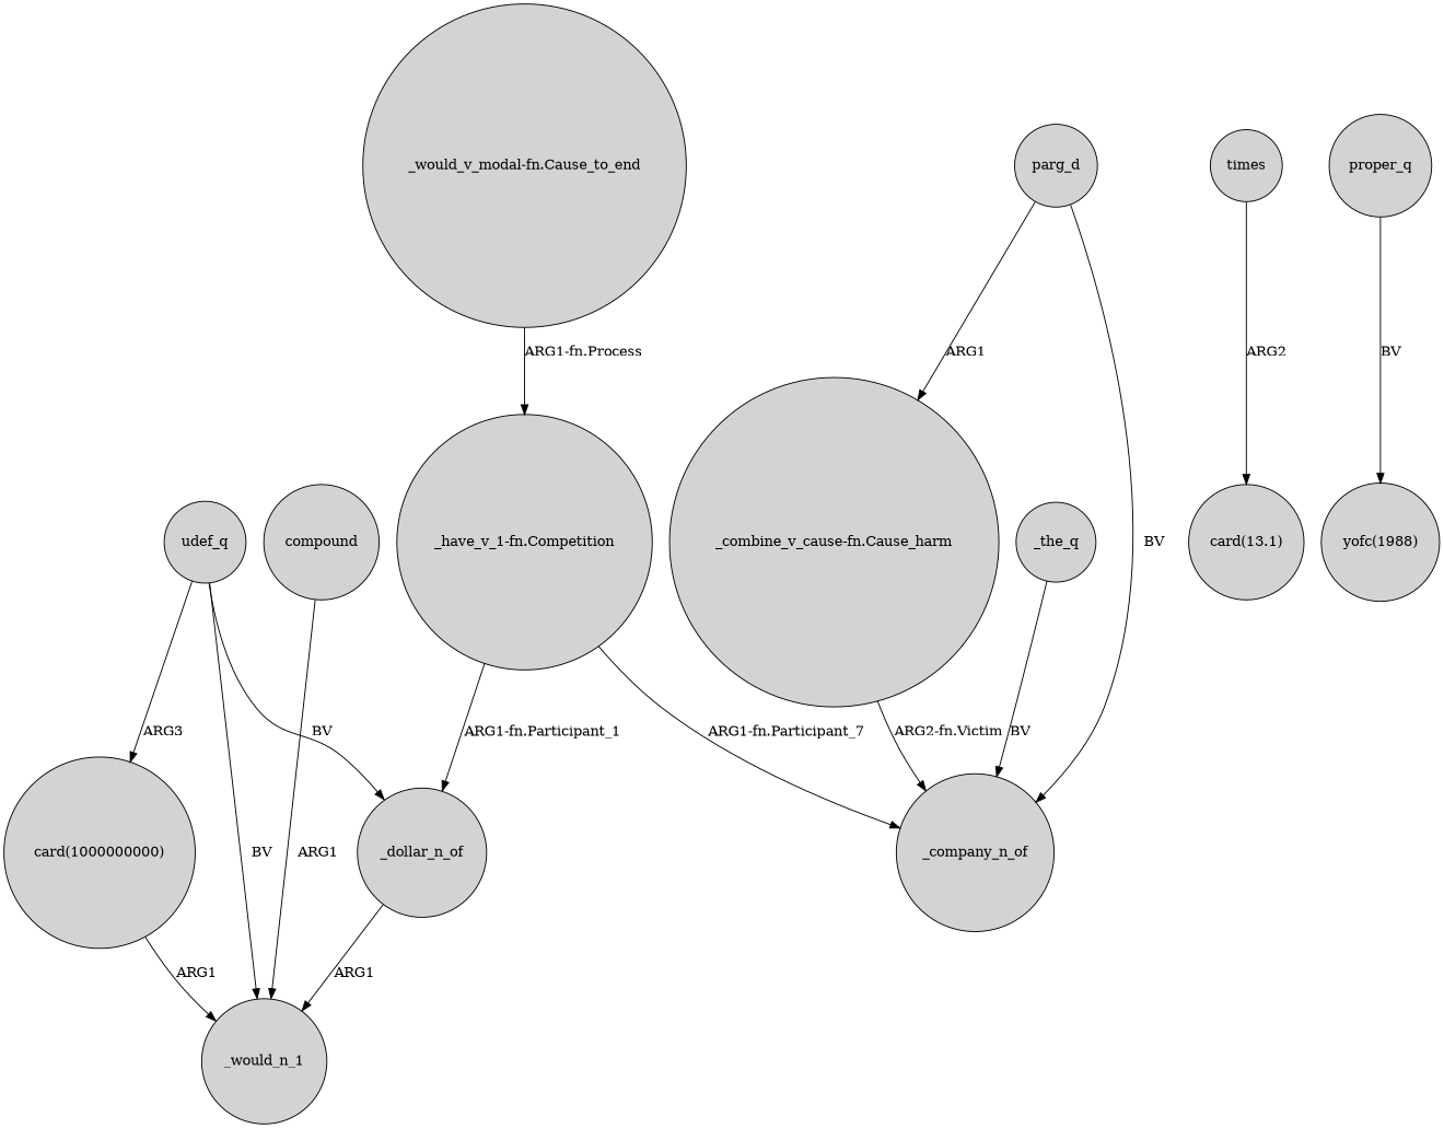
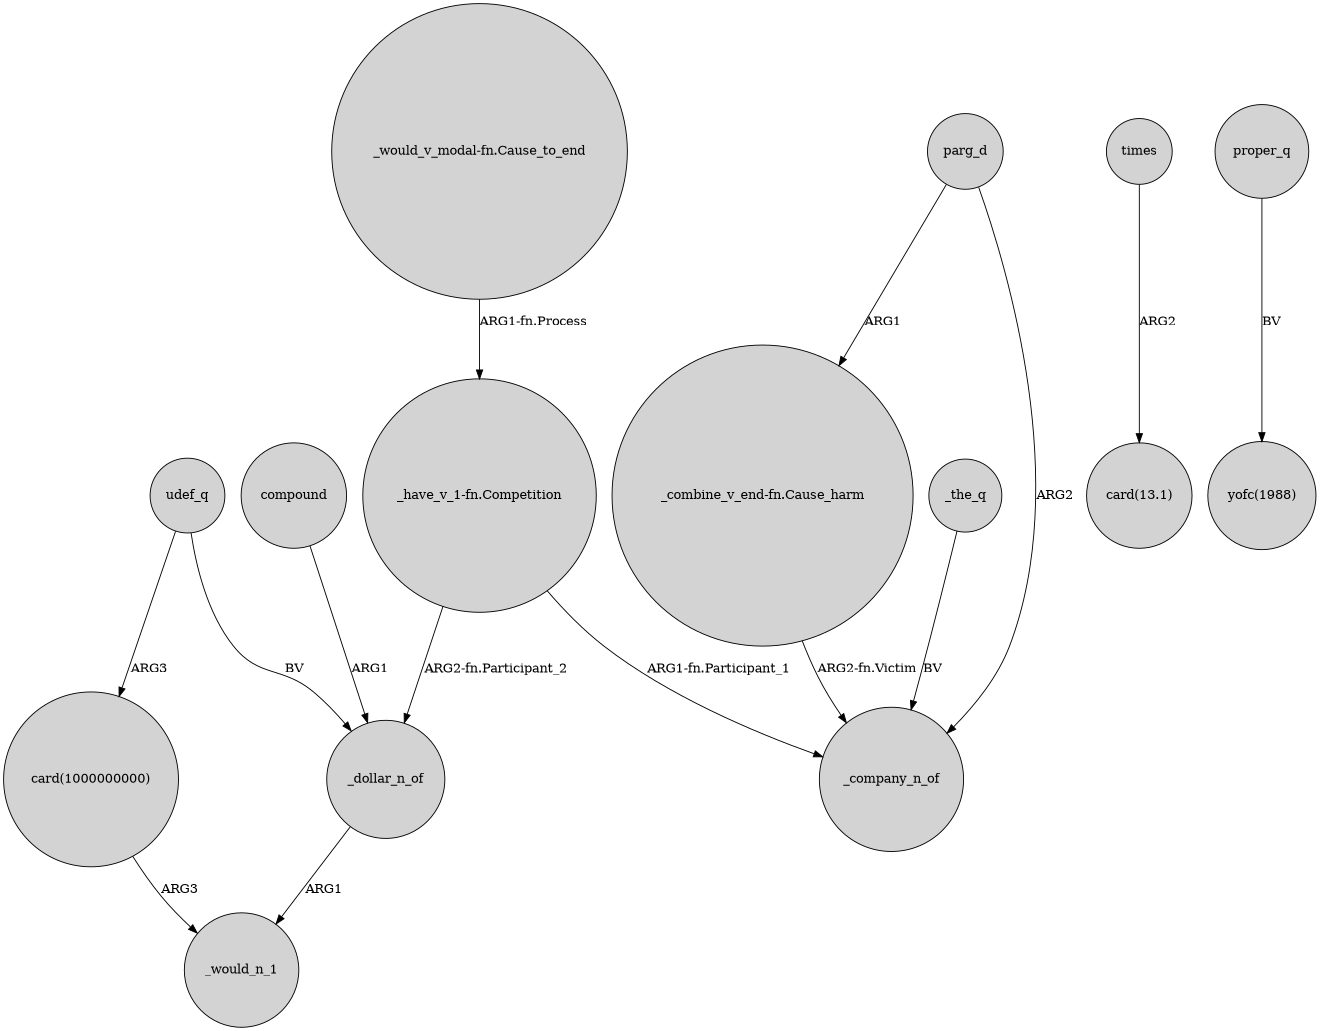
  digraph {
    node [shape=circle style=filled]
    n1 [label=_dollar_n_of]
    compound
    n3 [label=_would_n_1]
    "_would_v_modal-fn.Cause_to_end"
    "_have_v_1-fn.Competition"
    _company_n_of
    "card(1000000000)"
    parg_d
-   "_combine_v_cause-fn.Cause_harm"
+   "_combine_v_cause-fn.Cause_harm" [label="_combine_v_end-fn.Cause_harm"]
    udef_q
    times
    "card(13.1)"
    _the_q
    proper_q
    "yofc(1988)"
    n1 -> n3 [label=ARG1]
-   compound -> n3 [label=ARG1]
+   compound -> n1 [label=ARG1]
    "_would_v_modal-fn.Cause_to_end" -> "_have_v_1-fn.Competition" [label="ARG1-fn.Process"]
-   "_have_v_1-fn.Competition" -> n1 [label="ARG1-fn.Participant_1"]
-   "_have_v_1-fn.Competition" -> _company_n_of [label="ARG1-fn.Participant_7"]
-   "card(1000000000)" -> n3 [label=ARG1]
-   parg_d -> _company_n_of [label=BV]
+   "_have_v_1-fn.Competition" -> n1 [label="ARG2-fn.Participant_2"]
+   "_have_v_1-fn.Competition" -> _company_n_of [label="ARG1-fn.Participant_1"]
+   "card(1000000000)" -> n3 [label=ARG3]
+   parg_d -> _company_n_of [label=ARG2]
    parg_d -> "_combine_v_cause-fn.Cause_harm" [label=ARG1]
    "_combine_v_cause-fn.Cause_harm" -> _company_n_of [label="ARG2-fn.Victim"]
    udef_q -> n1 [label=BV]
-   udef_q -> n3 [label=BV]
    udef_q -> "card(1000000000)" [label=ARG3]
    times -> "card(13.1)" [label=ARG2]
    _the_q -> _company_n_of [label=BV]
    proper_q -> "yofc(1988)" [label=BV]
  }
